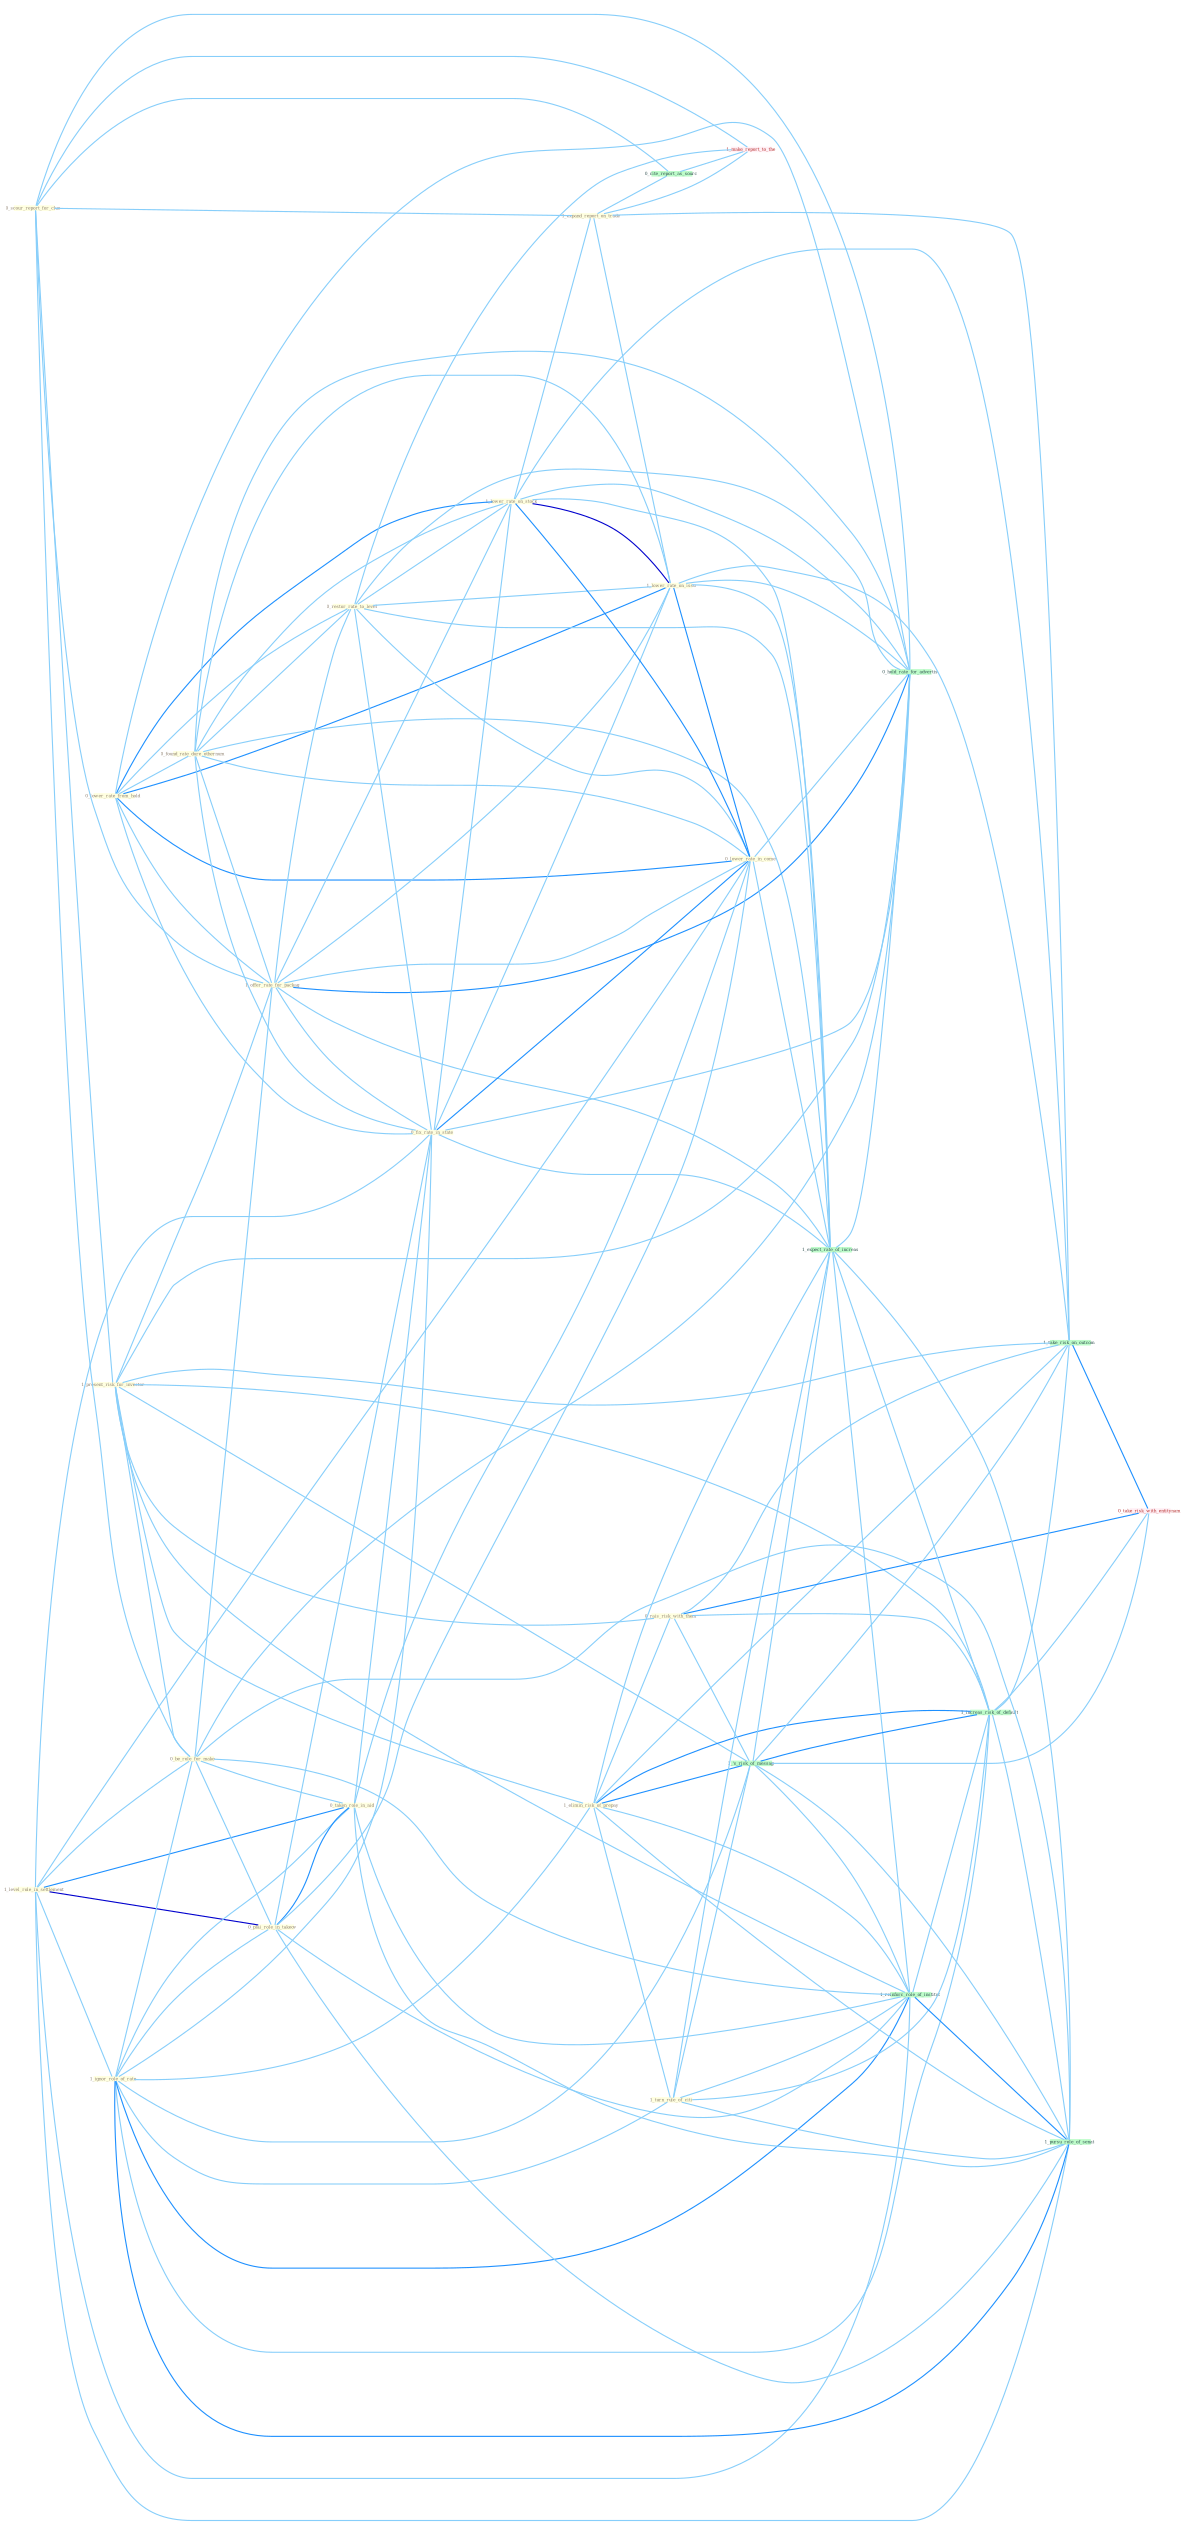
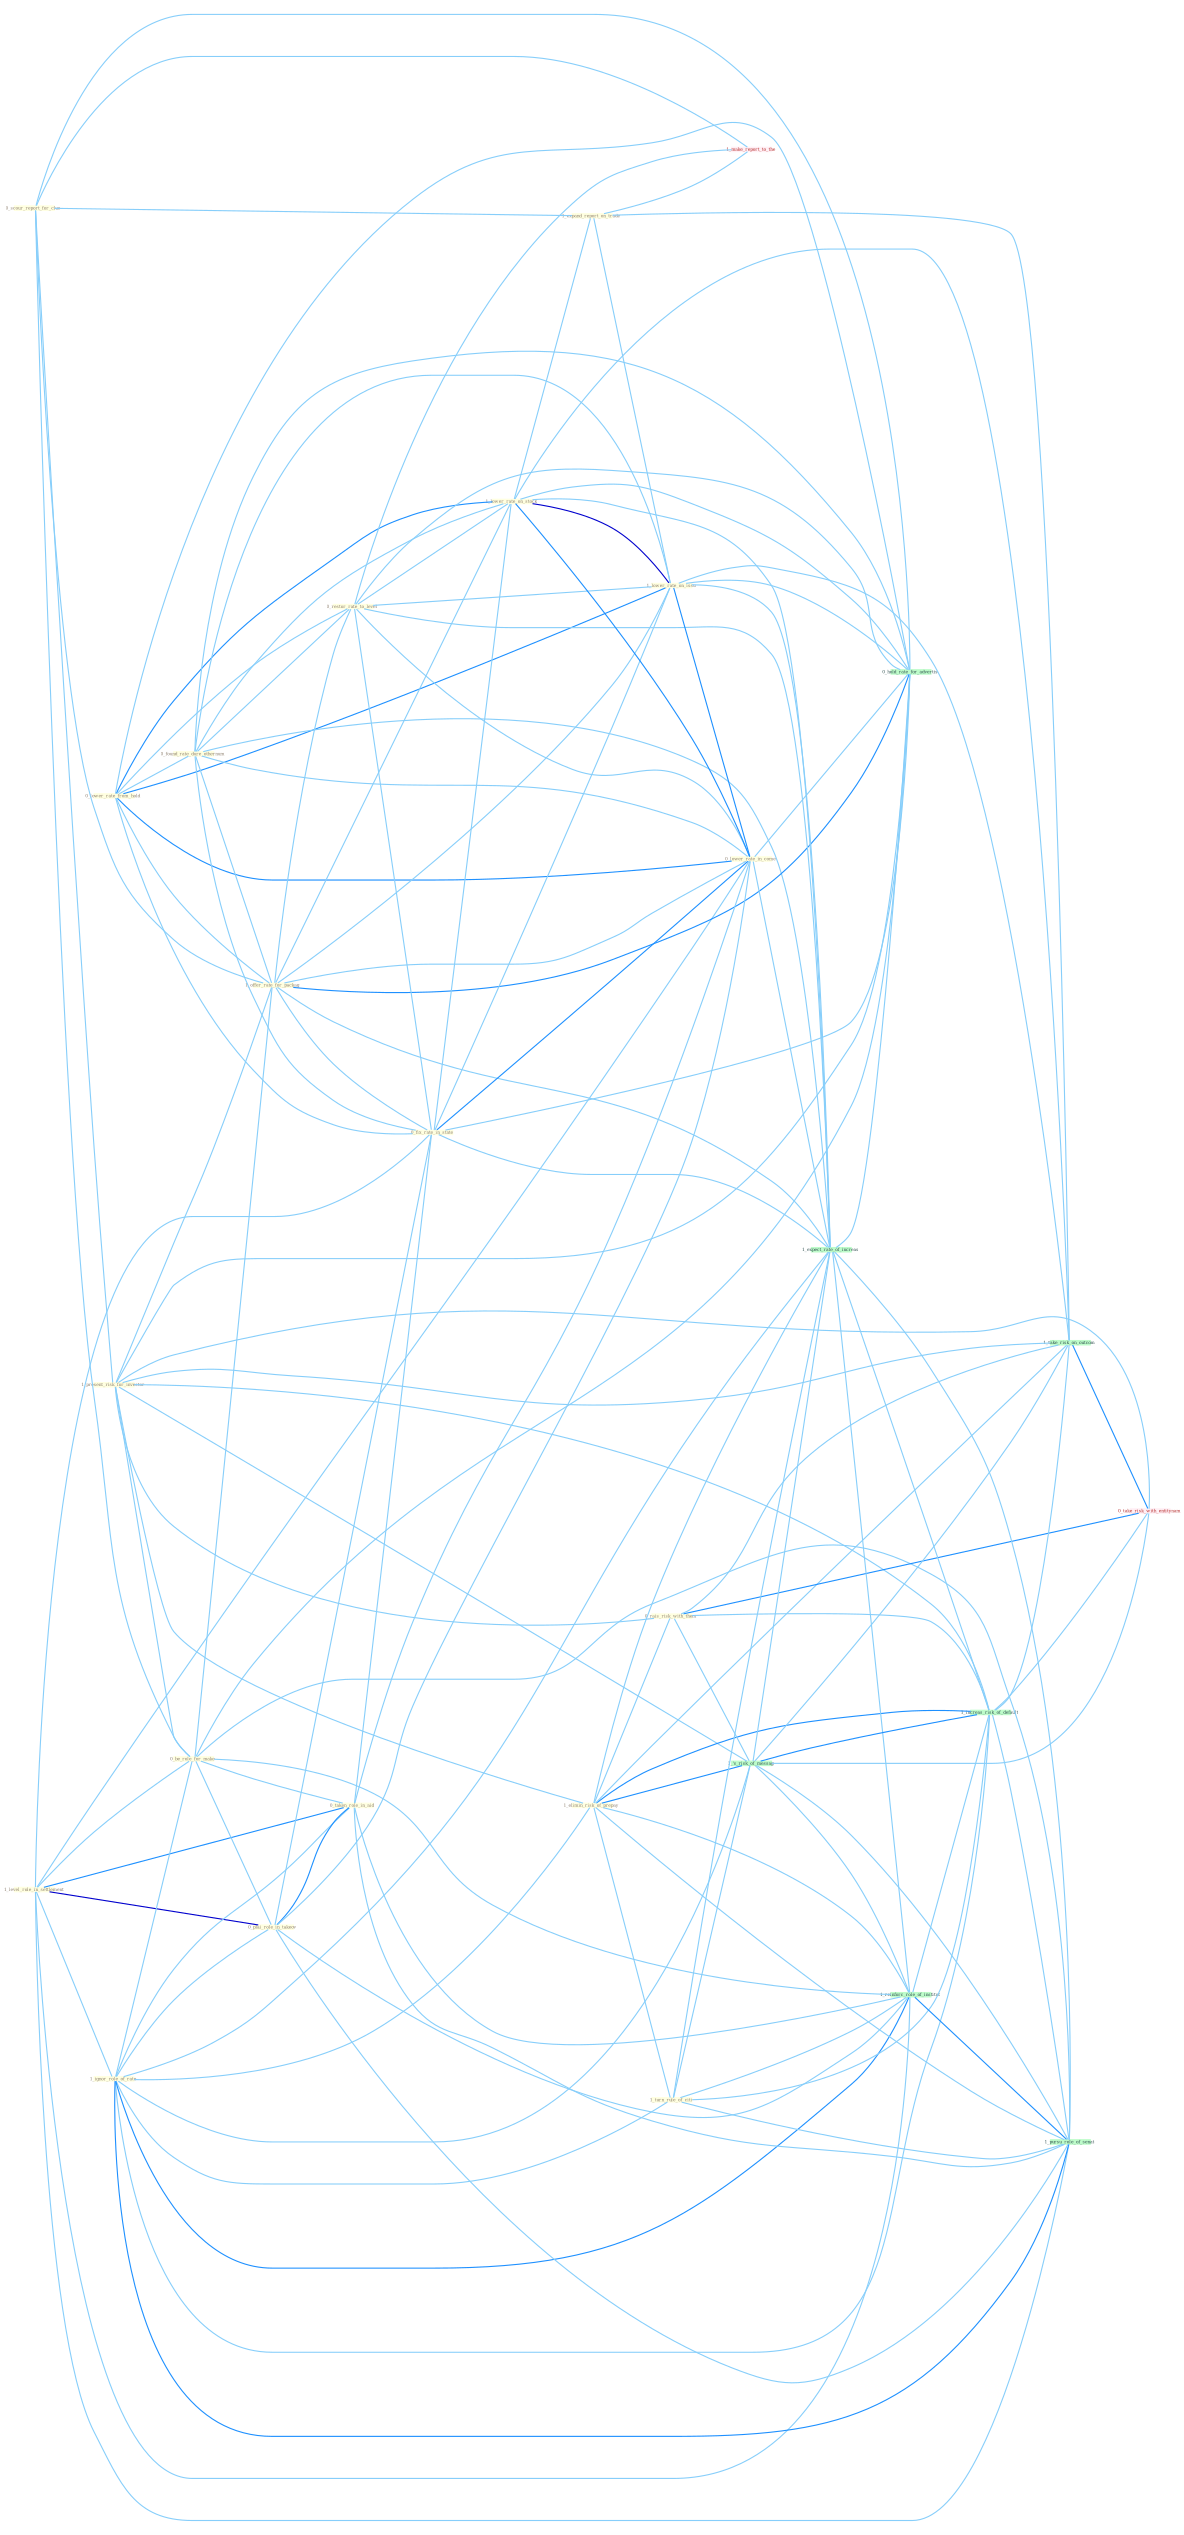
  graph {
    rankdir=LR
    node [color="#ffffe0" fixedsize=true fontcolor="#8b7d6b" fontsize=4 shape=polygon style=filled]
    edge [color="#87cefa" w=1]
    "0_lower_rate_from_hold " [height=.06 width=.5]
    "0_found_rate_dure_othernum " [height=.06 width=.5]
    "0_scour_report_for_clue " [height=.06 width=.5]
    "1_present_risk_for_investor " [height=.06 width=.5]
    n5 [height=.06 label="1_level_role_in_settlement" width=.5]
    "1_ignor_role_of_rate " [height=.06 width=.5]
    "0_be_role_for_make " [height=.06 width=.5]
    "1_elimin_risk_of_prepay " [height=.06 width=.5]
    "1_offer_rate_for_packag " [height=.06 width=.5]
    "0_restor_rate_to_level " [height=.06 width=.5]
    "0_rais_risk_with_them " [height=.06 width=.5]
    "0_plai_role_in_takeov " [height=.06 width=.5]
    "0_taken_role_in_aid " [height=.06 width=.5]
    "0_fix_rate_in_state " [height=.06 width=.5]
    "1_lower_rate_on_stock " [height=.06 width=.5]
    "1_expand_report_on_trade " [height=.06 width=.5]
    "1_lower_rate_on_issu " [height=.06 width=.5]
    "0_lower_rate_in_come " [height=.06 width=.5]
    "1_turn_rule_of_citi " [height=.06 width=.5]
    "1_make_report_to_the " [color="#fff0f5" fontcolor="#b22222" height=.06 width=.5]
    "0_take_risk_with_entitynam " [color="#fff0f5" fontcolor="#b22222" height=.06 width=.5]
    "0_hold_rate_for_advertis " [color="#BDFCC9" fontcolor="#2f4f4f" height=.06 width=.5]
    "1_expect_rate_of_increas " [color="#BDFCC9" fontcolor="#2f4f4f" height=.06 width=.5]
-   "0_cite_report_as_sourc " [color="#BDFCC9" fontcolor="#2f4f4f" height=.06 width=.5]
    "1_'s_risk_of_messag " [color="#BDFCC9" fontcolor="#2f4f4f" height=.06 width=.5]
    "1_increas_risk_of_default " [color="#BDFCC9" fontcolor="#2f4f4f" height=.06 width=.5]
    "1_take_risk_on_outcom " [color="#BDFCC9" fontcolor="#2f4f4f" height=.06 width=.5]
    "1_reinforc_role_of_institut " [color="#BDFCC9" fontcolor="#2f4f4f" height=.06 width=.5]
    "1_pursu_role_of_senat " [color="#BDFCC9" fontcolor="#2f4f4f" height=.06 width=.5]
    subgraph sub_1 {
      "0_lower_rate_from_hold "
      "0_found_rate_dure_othernum "
      "0_scour_report_for_clue "
      "1_present_risk_for_investor "
      n5
      "1_ignor_role_of_rate "
      "0_be_role_for_make "
      "1_elimin_risk_of_prepay "
      "1_offer_rate_for_packag "
      "0_restor_rate_to_level "
      "0_rais_risk_with_them "
      "0_plai_role_in_takeov "
      "0_taken_role_in_aid "
      "0_fix_rate_in_state "
      "1_lower_rate_on_stock "
      "1_expand_report_on_trade "
      "1_lower_rate_on_issu "
      "0_lower_rate_in_come "
      "1_turn_rule_of_citi "
    }
    subgraph sub_2 {
      "1_make_report_to_the "
      "0_take_risk_with_entitynam "
    }
    "0_lower_rate_from_hold " -- "0_found_rate_dure_othernum "
    "0_lower_rate_from_hold " -- "1_offer_rate_for_packag "
    "0_lower_rate_from_hold " -- "0_restor_rate_to_level "
    "0_lower_rate_from_hold " -- "0_fix_rate_in_state "
    "0_lower_rate_from_hold " -- "1_lower_rate_on_stock " [color="#1e90ff" w=2]
    "0_lower_rate_from_hold " -- "1_lower_rate_on_issu " [color="#1e90ff" w=2]
    "0_lower_rate_from_hold " -- "0_lower_rate_in_come " [color="#1e90ff" w=2]
    "0_lower_rate_from_hold " -- "0_hold_rate_for_advertis "
    "0_found_rate_dure_othernum " -- "1_offer_rate_for_packag "
    "0_found_rate_dure_othernum " -- "0_restor_rate_to_level "
    "0_found_rate_dure_othernum " -- "0_fix_rate_in_state "
    "0_found_rate_dure_othernum " -- "1_lower_rate_on_stock "
    "0_found_rate_dure_othernum " -- "1_lower_rate_on_issu "
    "0_found_rate_dure_othernum " -- "0_lower_rate_in_come "
    "0_found_rate_dure_othernum " -- "0_hold_rate_for_advertis "
    "0_found_rate_dure_othernum " -- "1_expect_rate_of_increas "
    "0_scour_report_for_clue " -- "1_present_risk_for_investor "
    "0_scour_report_for_clue " -- "0_be_role_for_make "
    "0_scour_report_for_clue " -- "1_offer_rate_for_packag "
    "0_scour_report_for_clue " -- "1_expand_report_on_trade "
    "0_scour_report_for_clue " -- "1_make_report_to_the "
    "0_scour_report_for_clue " -- "0_hold_rate_for_advertis "
-   "0_scour_report_for_clue " -- "0_cite_report_as_sourc "
    "1_present_risk_for_investor " -- "0_be_role_for_make "
    "1_present_risk_for_investor " -- "1_elimin_risk_of_prepay "
    "1_present_risk_for_investor " -- "1_offer_rate_for_packag "
    "1_present_risk_for_investor " -- "0_rais_risk_with_them "
-   "1_present_risk_for_investor " -- "1_reinforc_role_of_institut "
+   "1_present_risk_for_investor " -- "0_take_risk_with_entitynam "
    "1_present_risk_for_investor " -- "0_hold_rate_for_advertis "
    "1_present_risk_for_investor " -- "1_'s_risk_of_messag "
    "1_present_risk_for_investor " -- "1_increas_risk_of_default "
    "1_present_risk_for_investor " -- "1_take_risk_on_outcom "
    n5 -- "1_ignor_role_of_rate "
    n5 -- "0_be_role_for_make "
    n5 -- "0_plai_role_in_takeov " [color="#0000cd" w=3]
    n5 -- "0_taken_role_in_aid " [color="#1e90ff" w=2]
    n5 -- "0_fix_rate_in_state "
    n5 -- "0_lower_rate_in_come "
    n5 -- "1_reinforc_role_of_institut "
    n5 -- "1_pursu_role_of_senat "
    "1_ignor_role_of_rate " -- "0_be_role_for_make "
    "1_ignor_role_of_rate " -- "1_elimin_risk_of_prepay "
    "1_ignor_role_of_rate " -- "0_plai_role_in_takeov "
    "1_ignor_role_of_rate " -- "0_taken_role_in_aid "
    "1_ignor_role_of_rate " -- "1_turn_rule_of_citi "
-   "1_ignor_role_of_rate " -- "0_fix_rate_in_state "
+   "1_ignor_role_of_rate " -- "1_expect_rate_of_increas "
    "1_ignor_role_of_rate " -- "1_'s_risk_of_messag "
    "1_ignor_role_of_rate " -- "1_increas_risk_of_default "
    "1_ignor_role_of_rate " -- "1_reinforc_role_of_institut " [color="#1e90ff" w=2]
    "1_ignor_role_of_rate " -- "1_pursu_role_of_senat " [color="#1e90ff" w=2]
    "0_be_role_for_make " -- "1_offer_rate_for_packag "
    "0_be_role_for_make " -- "0_plai_role_in_takeov "
    "0_be_role_for_make " -- "0_taken_role_in_aid "
    "0_be_role_for_make " -- "0_hold_rate_for_advertis "
    "0_be_role_for_make " -- "1_reinforc_role_of_institut "
    "0_be_role_for_make " -- "1_pursu_role_of_senat "
    "1_elimin_risk_of_prepay " -- "0_rais_risk_with_them "
    "1_elimin_risk_of_prepay " -- "1_turn_rule_of_citi "
    "1_elimin_risk_of_prepay " -- "1_expect_rate_of_increas "
    "1_elimin_risk_of_prepay " -- "1_'s_risk_of_messag " [color="#1e90ff" w=2]
    "1_elimin_risk_of_prepay " -- "1_increas_risk_of_default " [color="#1e90ff" w=2]
    "1_elimin_risk_of_prepay " -- "1_take_risk_on_outcom "
    "1_elimin_risk_of_prepay " -- "1_reinforc_role_of_institut "
    "1_elimin_risk_of_prepay " -- "1_pursu_role_of_senat "
    "1_offer_rate_for_packag " -- "0_restor_rate_to_level "
    "1_offer_rate_for_packag " -- "0_fix_rate_in_state "
    "1_offer_rate_for_packag " -- "1_lower_rate_on_stock "
    "1_offer_rate_for_packag " -- "1_lower_rate_on_issu "
    "1_offer_rate_for_packag " -- "0_lower_rate_in_come "
    "1_offer_rate_for_packag " -- "0_hold_rate_for_advertis " [color="#1e90ff" w=2]
    "1_offer_rate_for_packag " -- "1_expect_rate_of_increas "
    "0_restor_rate_to_level " -- "0_fix_rate_in_state "
    "0_restor_rate_to_level " -- "1_lower_rate_on_stock "
    "0_restor_rate_to_level " -- "1_lower_rate_on_issu "
    "0_restor_rate_to_level " -- "0_lower_rate_in_come "
    "0_restor_rate_to_level " -- "1_make_report_to_the "
    "0_restor_rate_to_level " -- "0_hold_rate_for_advertis "
    "0_restor_rate_to_level " -- "1_expect_rate_of_increas "
    "0_rais_risk_with_them " -- "0_take_risk_with_entitynam " [color="#1e90ff" w=2]
    "0_rais_risk_with_them " -- "1_'s_risk_of_messag "
    "0_rais_risk_with_them " -- "1_increas_risk_of_default "
    "0_rais_risk_with_them " -- "1_take_risk_on_outcom "
    "0_plai_role_in_takeov " -- "0_taken_role_in_aid " [color="#1e90ff" w=2]
    "0_plai_role_in_takeov " -- "0_fix_rate_in_state "
    "0_plai_role_in_takeov " -- "0_lower_rate_in_come "
    "0_plai_role_in_takeov " -- "1_reinforc_role_of_institut "
    "0_plai_role_in_takeov " -- "1_pursu_role_of_senat "
    "0_taken_role_in_aid " -- "0_fix_rate_in_state "
    "0_taken_role_in_aid " -- "0_lower_rate_in_come "
    "0_taken_role_in_aid " -- "1_reinforc_role_of_institut "
    "0_taken_role_in_aid " -- "1_pursu_role_of_senat "
    "0_fix_rate_in_state " -- "1_lower_rate_on_stock "
    "0_fix_rate_in_state " -- "1_lower_rate_on_issu "
    "0_fix_rate_in_state " -- "0_lower_rate_in_come " [color="#1e90ff" w=2]
    "0_fix_rate_in_state " -- "0_hold_rate_for_advertis "
    "0_fix_rate_in_state " -- "1_expect_rate_of_increas "
    "1_lower_rate_on_stock " -- "1_expand_report_on_trade "
    "1_lower_rate_on_stock " -- "1_lower_rate_on_issu " [color="#0000cd" w=3]
    "1_lower_rate_on_stock " -- "0_lower_rate_in_come " [color="#1e90ff" w=2]
    "1_lower_rate_on_stock " -- "0_hold_rate_for_advertis "
    "1_lower_rate_on_stock " -- "1_expect_rate_of_increas "
    "1_lower_rate_on_stock " -- "1_take_risk_on_outcom "
    "1_expand_report_on_trade " -- "1_lower_rate_on_issu "
    "1_expand_report_on_trade " -- "1_make_report_to_the "
-   "1_expand_report_on_trade " -- "0_cite_report_as_sourc "
    "1_expand_report_on_trade " -- "1_take_risk_on_outcom "
    "1_lower_rate_on_issu " -- "0_lower_rate_in_come " [color="#1e90ff" w=2]
    "1_lower_rate_on_issu " -- "0_hold_rate_for_advertis "
    "1_lower_rate_on_issu " -- "1_expect_rate_of_increas "
    "1_lower_rate_on_issu " -- "1_take_risk_on_outcom "
    "0_lower_rate_in_come " -- "0_hold_rate_for_advertis "
    "0_lower_rate_in_come " -- "1_expect_rate_of_increas "
    "1_turn_rule_of_citi " -- "1_expect_rate_of_increas "
    "1_turn_rule_of_citi " -- "1_'s_risk_of_messag "
    "1_turn_rule_of_citi " -- "1_increas_risk_of_default "
    "1_turn_rule_of_citi " -- "1_reinforc_role_of_institut "
    "1_turn_rule_of_citi " -- "1_pursu_role_of_senat "
    "1_expect_rate_of_increas " -- "0_hold_rate_for_advertis "
    "1_expect_rate_of_increas " -- "1_increas_risk_of_default "
    "1_expect_rate_of_increas " -- "1_reinforc_role_of_institut "
    "1_expect_rate_of_increas " -- "1_pursu_role_of_senat "
-   "0_cite_report_as_sourc " -- "1_make_report_to_the "
    "1_'s_risk_of_messag " -- "0_take_risk_with_entitynam "
    "1_'s_risk_of_messag " -- "1_expect_rate_of_increas "
    "1_'s_risk_of_messag " -- "1_increas_risk_of_default " [color="#1e90ff" w=2]
    "1_'s_risk_of_messag " -- "1_take_risk_on_outcom "
    "1_'s_risk_of_messag " -- "1_reinforc_role_of_institut "
    "1_'s_risk_of_messag " -- "1_pursu_role_of_senat "
    "1_increas_risk_of_default " -- "0_take_risk_with_entitynam "
    "1_increas_risk_of_default " -- "1_take_risk_on_outcom "
    "1_increas_risk_of_default " -- "1_pursu_role_of_senat "
    "1_take_risk_on_outcom " -- "0_take_risk_with_entitynam " [color="#1e90ff" w=2]
    "1_reinforc_role_of_institut " -- "1_increas_risk_of_default "
    "1_reinforc_role_of_institut " -- "1_pursu_role_of_senat " [color="#1e90ff" w=2]
  }
